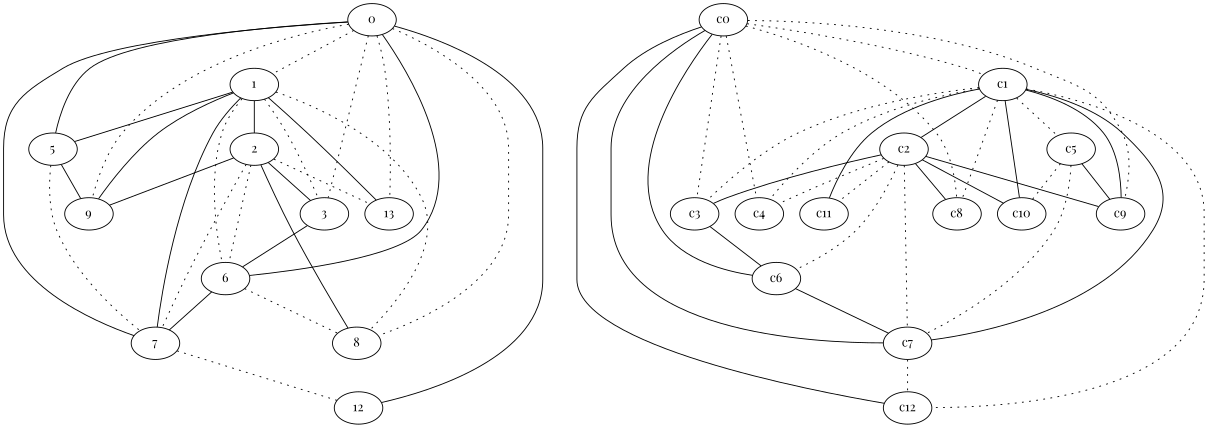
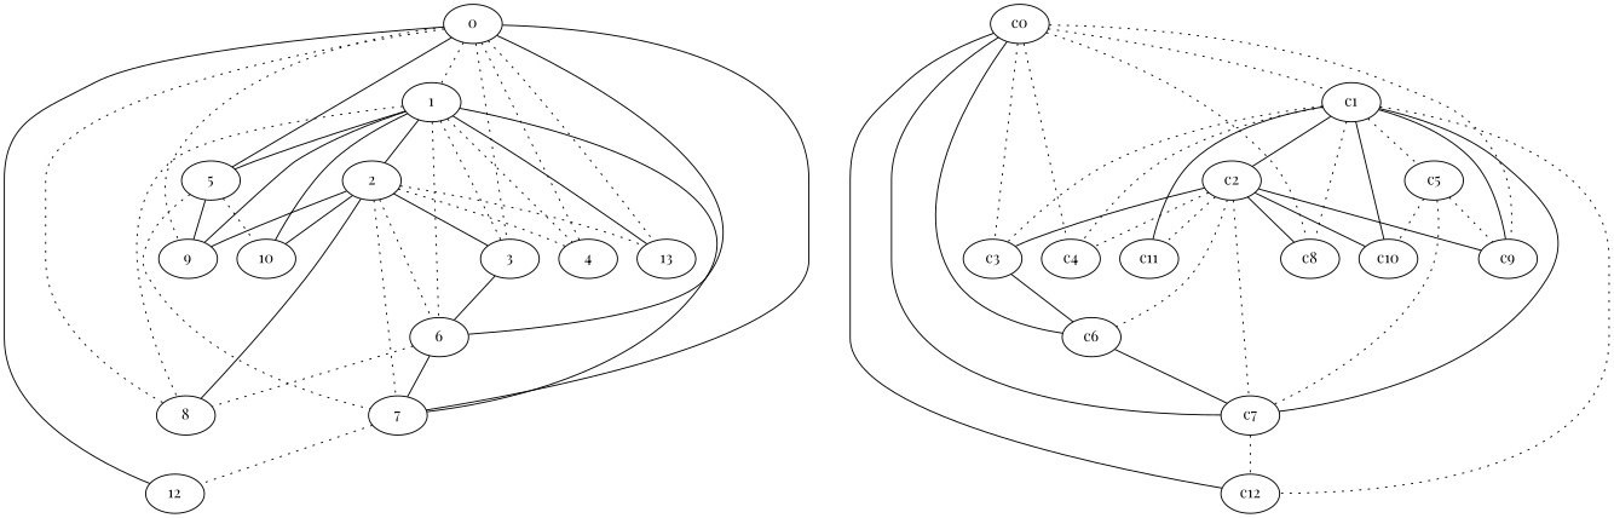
  graph {
    fontname="Playfair Display"
    node [fontname="Playfair Display"]
    edge [fontname="Playfair Display" style=dotted]
    n1 [label=0]
    n2 [label=1]
    n3 [label=3]
+   n4 [label=4]
    n5 [label=5]
    n6 [label=6]
    n7 [label=7]
    n8 [label=8]
    n9 [label=9]
    n10 [label=13]
    n11 [label=12]
    n12 [label=2]
+   n13 [label=10]
    c0
    c1
    c3
    c4
    c6
    c7
    c8
    c9
    c12
    c5
    c11
    c2
    c10
    n1 -- n2
    n1 -- n3
+   n1 -- n4
    n1 -- n5 [style=""]
    n1 -- n6 [style=""]
    n1 -- n7 [style=""]
    n1 -- n8
    n1 -- n9
    n1 -- n10
    n1 -- n11 [style=""]
    n2 -- n3
+   n2 -- n4
    n2 -- n5 [style=""]
    n2 -- n6
    n2 -- n7 [style=""]
    n2 -- n8
    n2 -- n9 [style=""]
    n2 -- n10 [style=""]
    n2 -- n12 [style=""]
+   n2 -- n13 [style=""]
    n3 -- n6 [style=""]
    n5 -- n7
    n5 -- n9 [style=""]
+   n5 -- n13
    n6 -- n7 [style=""]
    n6 -- n8
    n7 -- n11
    n12 -- n3 [style=""]
+   n12 -- n4
    n12 -- n6
    n12 -- n7
    n12 -- n8 [style=""]
    n12 -- n9 [style=""]
    n12 -- n10
+   n12 -- n13 [style=""]
    c0 -- c1
    c0 -- c3
    c0 -- c4
    c0 -- c6 [style=""]
    c0 -- c7 [style=""]
    c0 -- c8
    c0 -- c9
    c0 -- c12 [style=""]
    c1 -- c3
    c1 -- c4
    c1 -- c7 [style=""]
    c1 -- c8
    c1 -- c9 [style=""]
    c1 -- c12
    c1 -- c5
    c1 -- c11 [style=""]
    c1 -- c2 [style=""]
    c1 -- c10 [style=""]
    c3 -- c6 [style=""]
    c6 -- c7 [style=""]
    c7 -- c12
    c5 -- c7
-   c5 -- c9 [style=""]
+   c5 -- c9
    c5 -- c10
    c2 -- c3 [style=""]
    c2 -- c4
    c2 -- c6
    c2 -- c7
    c2 -- c8 [style=""]
    c2 -- c9 [style=""]
    c2 -- c11
    c2 -- c10 [style=""]
  }
